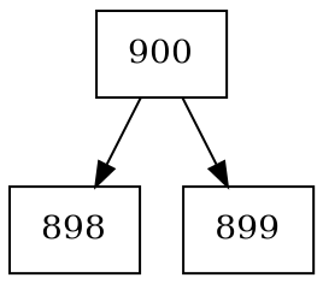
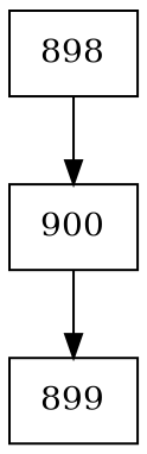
  digraph {
    node [shape=record]
    n1 [label="{900}"]
    n2 [label="{898}"]
    n3 [label="{899}"]
-   n1 -> n2
+   n2 -> n1
    n1 -> n3
  }
